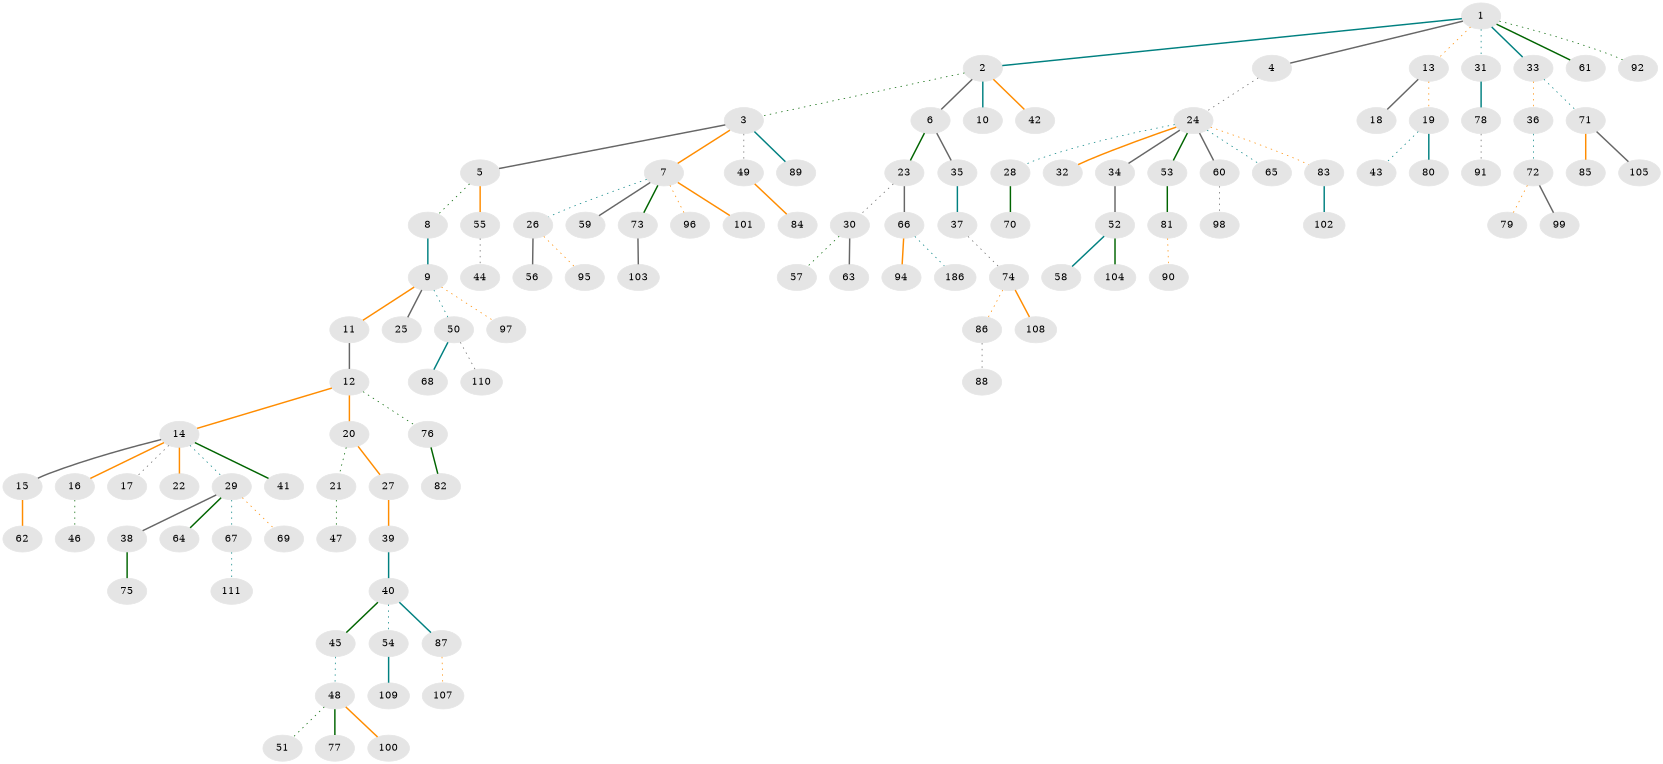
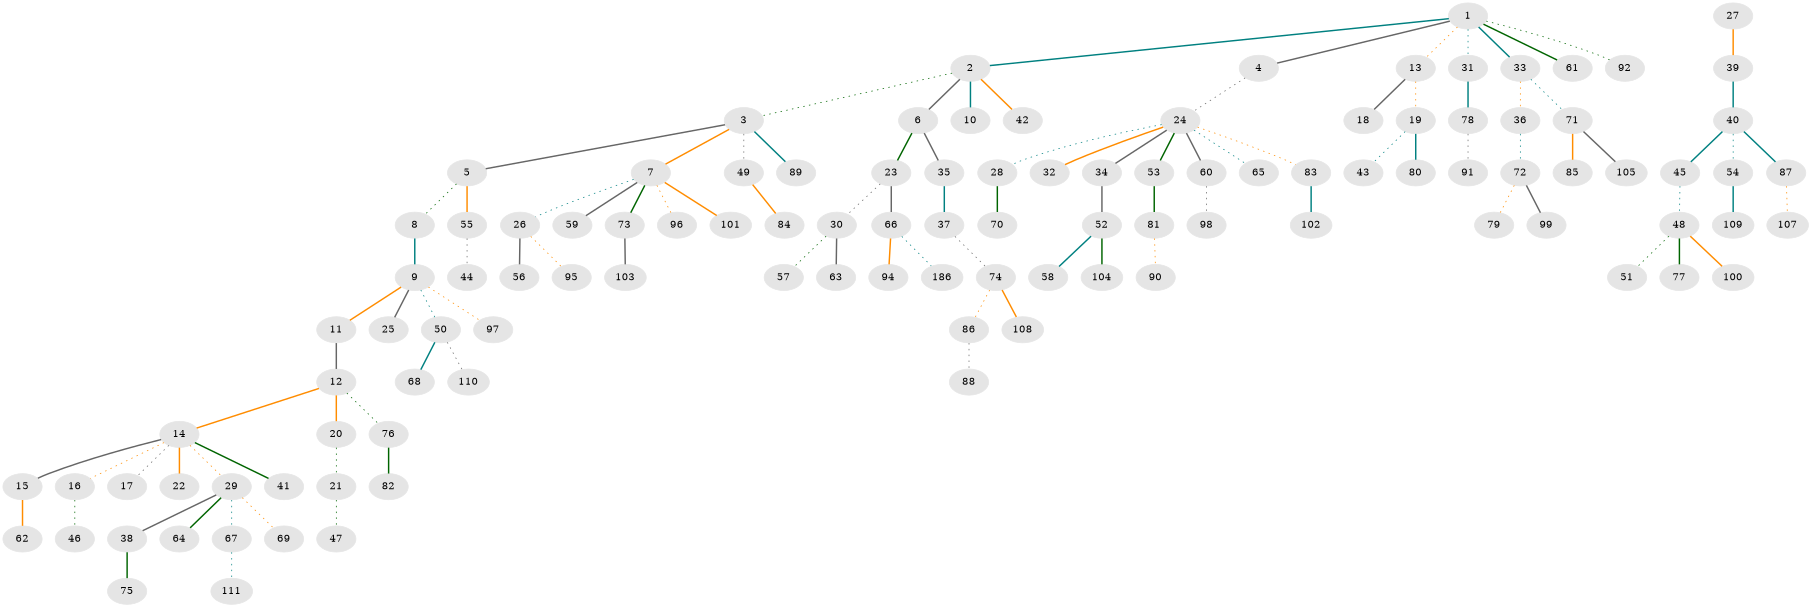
  graph {
    node [color=gray90 style=filled]
    edge [color=darkorange style=bold]
    1
    2
    4
    13
    31
    33
    61
    92
    3
    6
    10
    42
    24
    18
    19
    78
    36
    71
    5
    7
    49
    89
    23
    35
    8
    55
    26
    59
    73
    96
    101
    84
    28
    32
    34
    53
    60
    65
    83
    9
    44
    30
    66
    37
    56
    95
    103
    11
    25
    50
    97
    12
    68
    110
    14
    20
    76
    15
    16
    17
    22
    29
    41
    21
    27
    82
    43
    80
    62
    46
    38
    64
    67
    69
    47
    39
    57
    63
    94
    n80 [label=186]
    70
    52
    81
    98
    102
    40
    75
    111
    91
    72
    85
    105
    58
    104
    74
    79
    99
    86
    108
    45
    54
    87
    48
    109
    107
    51
    77
    100
    90
    88
    1 -- 2 [color=teal]
    1 -- 4 [color=gray40]
    1 -- 13 [style=dotted]
    1 -- 31 [color=teal style=dotted]
    1 -- 33 [color=teal]
    1 -- 61 [color=darkgreen]
    1 -- 92 [color=darkgreen style=dotted]
    2 -- 3 [color=darkgreen style=dotted]
    2 -- 6 [color=gray40]
    2 -- 10 [color=teal]
    2 -- 42
    4 -- 24 [color=gray40 style=dotted]
    13 -- 18 [color=gray40]
    13 -- 19 [style=dotted]
    31 -- 78 [color=teal]
    33 -- 36 [style=dotted]
    33 -- 71 [color=teal style=dotted]
    3 -- 5 [color=gray40]
    3 -- 7
    3 -- 49 [color=gray40 style=dotted]
    3 -- 89 [color=teal]
    6 -- 23 [color=darkgreen]
    6 -- 35 [color=gray40]
    24 -- 28 [color=teal style=dotted]
    24 -- 32
    24 -- 34 [color=gray40]
    24 -- 53 [color=darkgreen]
    24 -- 60 [color=gray40]
    24 -- 65 [color=teal style=dotted]
    24 -- 83 [style=dotted]
    19 -- 43 [color=teal style=dotted]
    19 -- 80 [color=teal]
    78 -- 91 [color=gray40 style=dotted]
    36 -- 72 [color=teal style=dotted]
    71 -- 85
    71 -- 105 [color=gray40]
    5 -- 8 [color=darkgreen style=dotted]
    5 -- 55
    7 -- 26 [color=teal style=dotted]
    7 -- 59 [color=gray40]
    7 -- 73 [color=darkgreen]
    7 -- 96 [style=dotted]
    7 -- 101
    49 -- 84
    23 -- 30 [color=gray40 style=dotted]
    23 -- 66 [color=gray40]
    35 -- 37 [color=teal]
    8 -- 9 [color=teal]
    55 -- 44 [color=gray40 style=dotted]
    26 -- 56 [color=gray40]
    26 -- 95 [style=dotted]
    73 -- 103 [color=gray40]
    28 -- 70 [color=darkgreen]
    34 -- 52 [color=gray40]
    53 -- 81 [color=darkgreen]
    60 -- 98 [color=gray40 style=dotted]
    83 -- 102 [color=teal]
    9 -- 11
    9 -- 25 [color=gray40]
    9 -- 50 [color=teal style=dotted]
    9 -- 97 [style=dotted]
    30 -- 57 [color=darkgreen style=dotted]
    30 -- 63 [color=gray40]
    66 -- 94
    66 -- n80 [color=teal style=dotted]
    37 -- 74 [color=gray40 style=dotted]
    11 -- 12 [color=gray40]
    50 -- 68 [color=teal]
    50 -- 110 [color=gray40 style=dotted]
    12 -- 14
    12 -- 20
    12 -- 76 [color=darkgreen style=dotted]
    14 -- 15 [color=gray40]
-   14 -- 16
+   14 -- 16 [style=dotted]
    14 -- 17 [color=gray40 style=dotted]
    14 -- 22
-   14 -- 29 [color=teal style=dotted]
+   14 -- 29 [style=dotted]
    14 -- 41 [color=darkgreen]
    20 -- 21 [color=darkgreen style=dotted]
-   20 -- 27
    76 -- 82 [color=darkgreen]
    15 -- 62
    16 -- 46 [color=darkgreen style=dotted]
    29 -- 38 [color=gray40]
    29 -- 64 [color=darkgreen]
    29 -- 67 [color=teal style=dotted]
    29 -- 69 [style=dotted]
    21 -- 47 [color=darkgreen style=dotted]
    27 -- 39
    38 -- 75 [color=darkgreen]
    67 -- 111 [color=teal style=dotted]
    39 -- 40 [color=teal]
    52 -- 58 [color=teal]
    52 -- 104 [color=darkgreen]
    81 -- 90 [style=dotted]
-   40 -- 45 [color=darkgreen]
+   40 -- 45 [color=teal]
    40 -- 54 [color=teal style=dotted]
    40 -- 87 [color=teal]
    72 -- 79 [style=dotted]
    72 -- 99 [color=gray40]
    74 -- 86 [style=dotted]
    74 -- 108
    86 -- 88 [color=gray40 style=dotted]
    45 -- 48 [color=teal style=dotted]
    54 -- 109 [color=teal]
    87 -- 107 [style=dotted]
    48 -- 51 [color=darkgreen style=dotted]
    48 -- 77 [color=darkgreen]
    48 -- 100
  }
